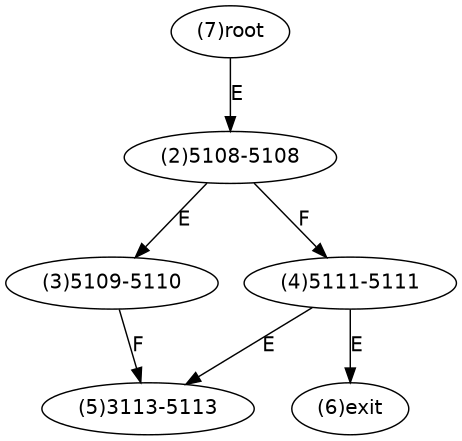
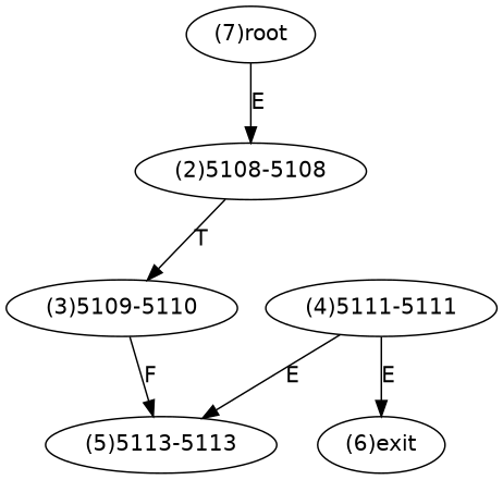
  digraph {
    fontname="DejaVu Sans"
    node [fontname="DejaVu Sans"]
    edge [fontname="DejaVu Sans"]
    n1 [label="(7)root"]
    n2 [label="(2)5108-5108"]
    n3 [label="(3)5109-5110"]
    n4 [label="(4)5111-5111"]
-   n5 [label="(5)3113-5113"]
+   n5 [label="(5)5113-5113"]
    n6 [label="(6)exit"]
    n1 -> n2 [label=E]
-   n2 -> n3 [label=E]
-   n2 -> n4 [label=F]
+   n2 -> n3 [label=T]
    n3 -> n5 [label=F]
    n4 -> n5 [label=E]
    n4 -> n6 [label=E]
  }
